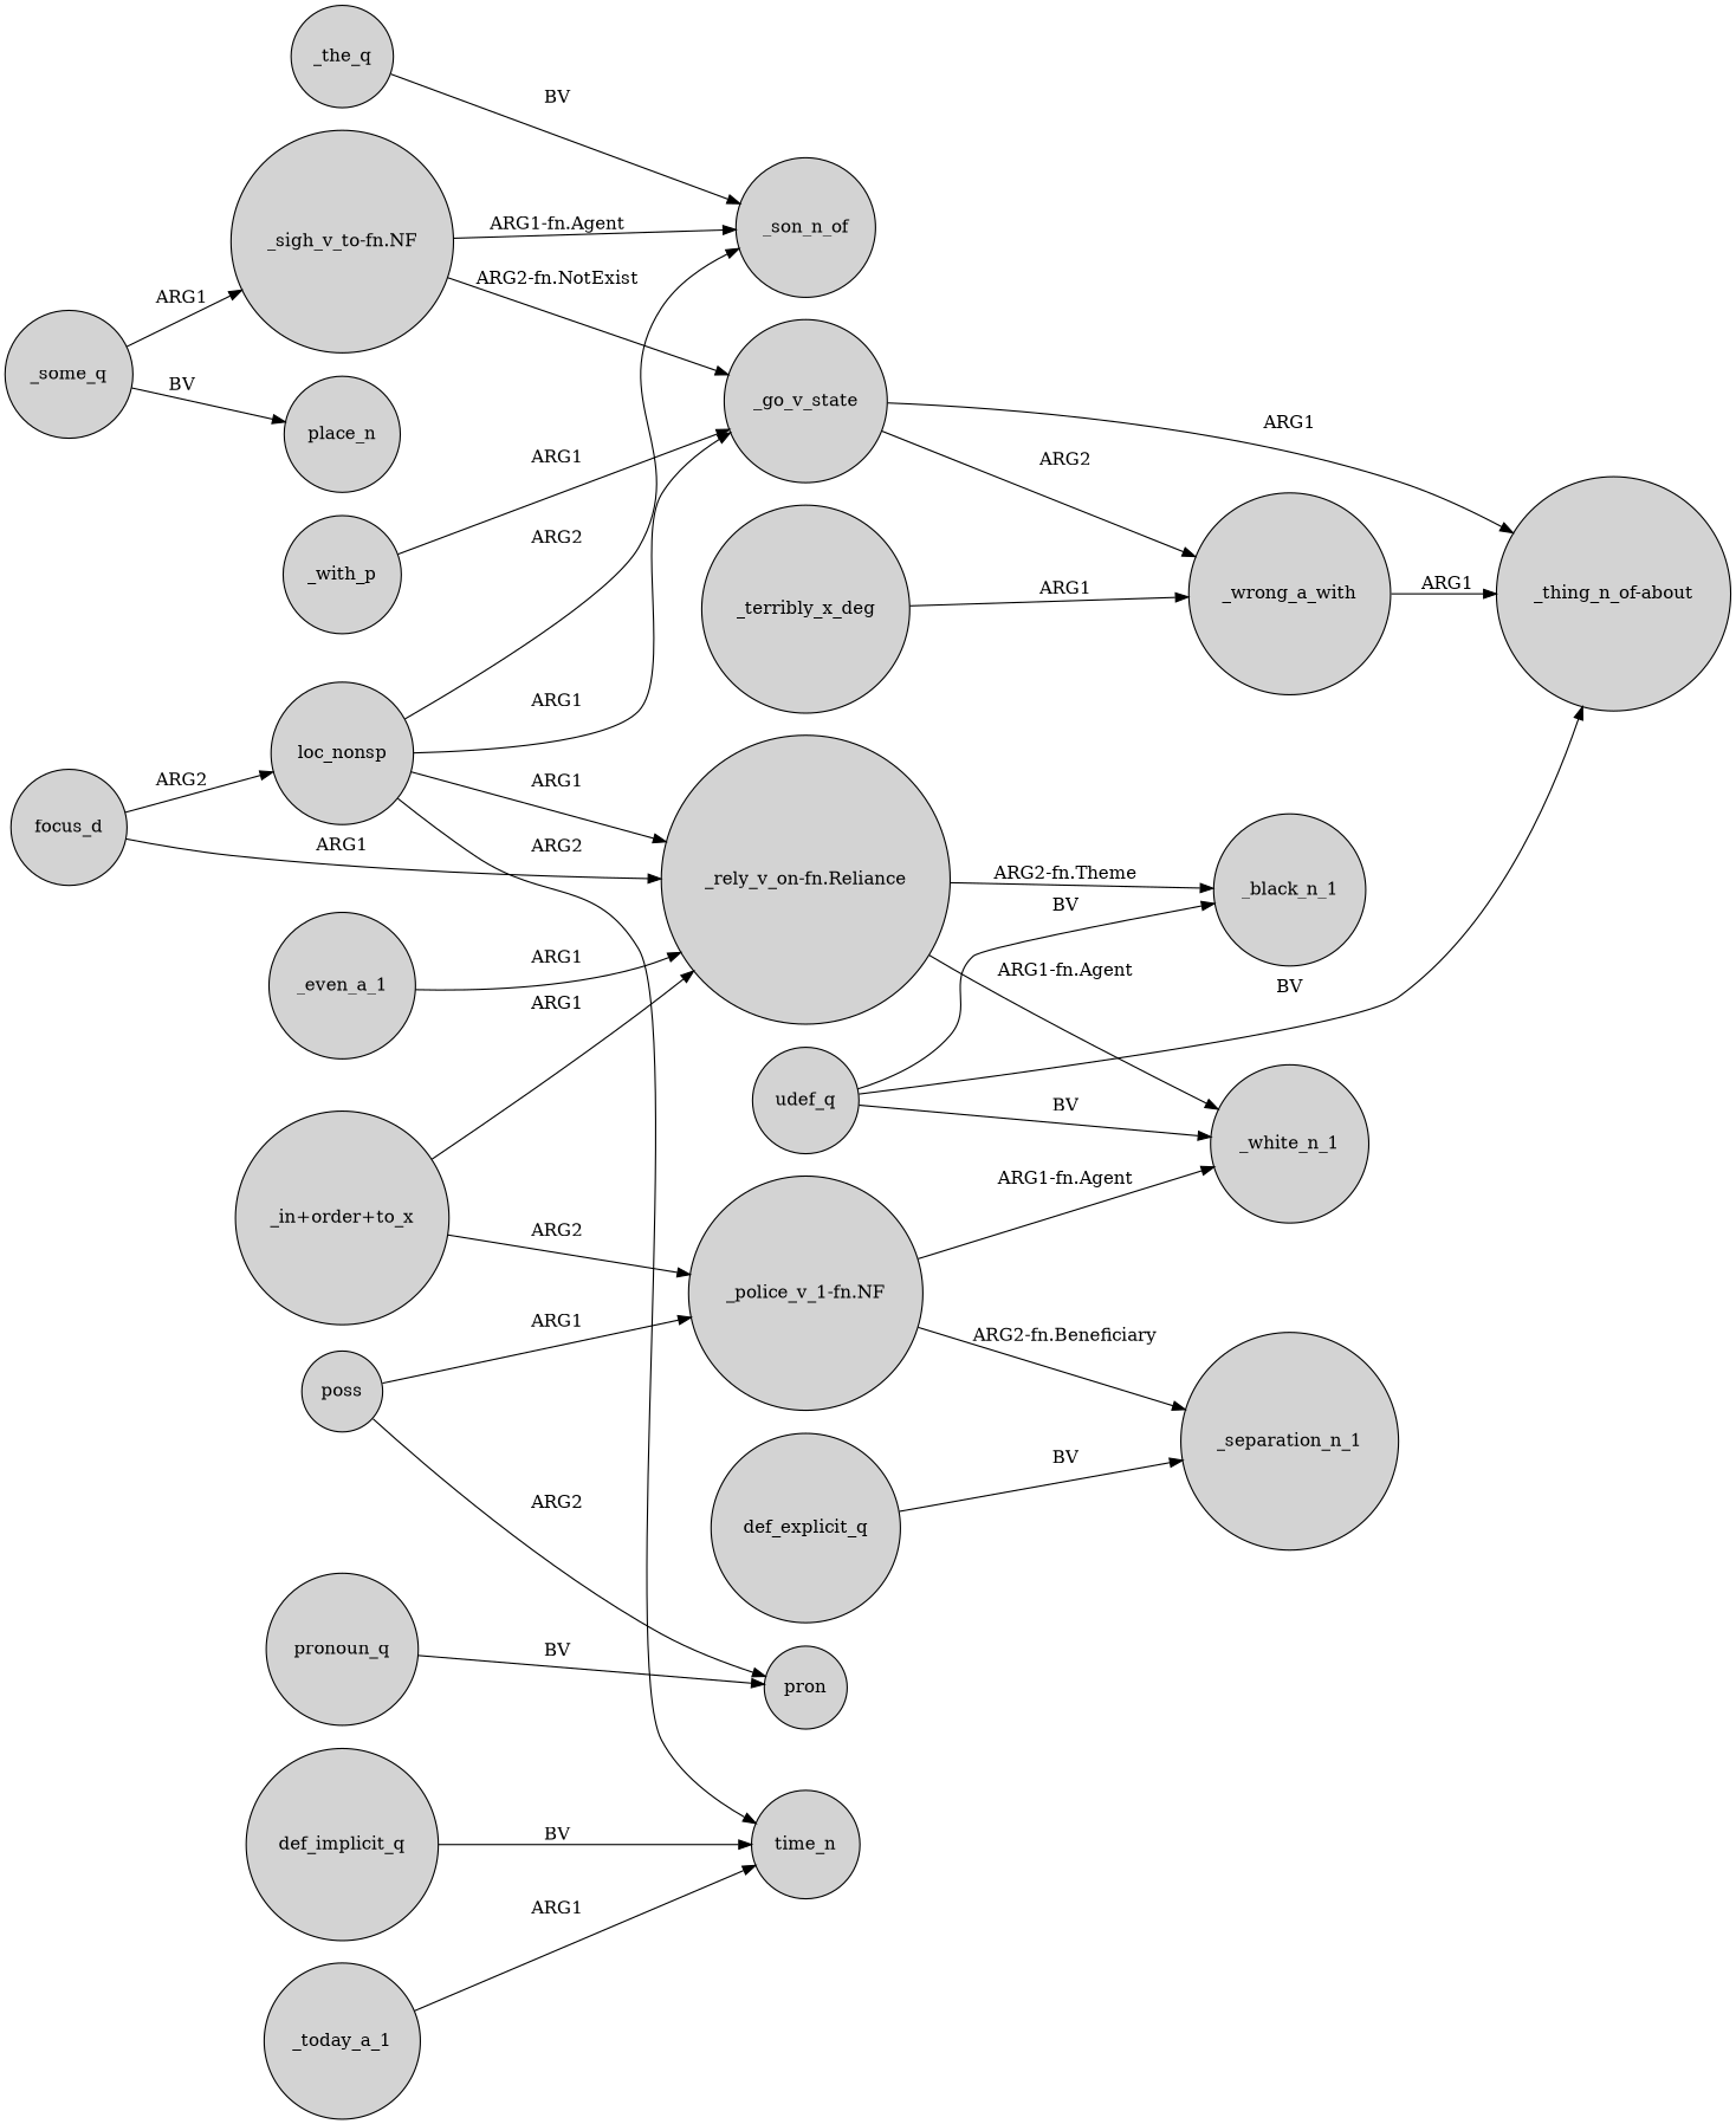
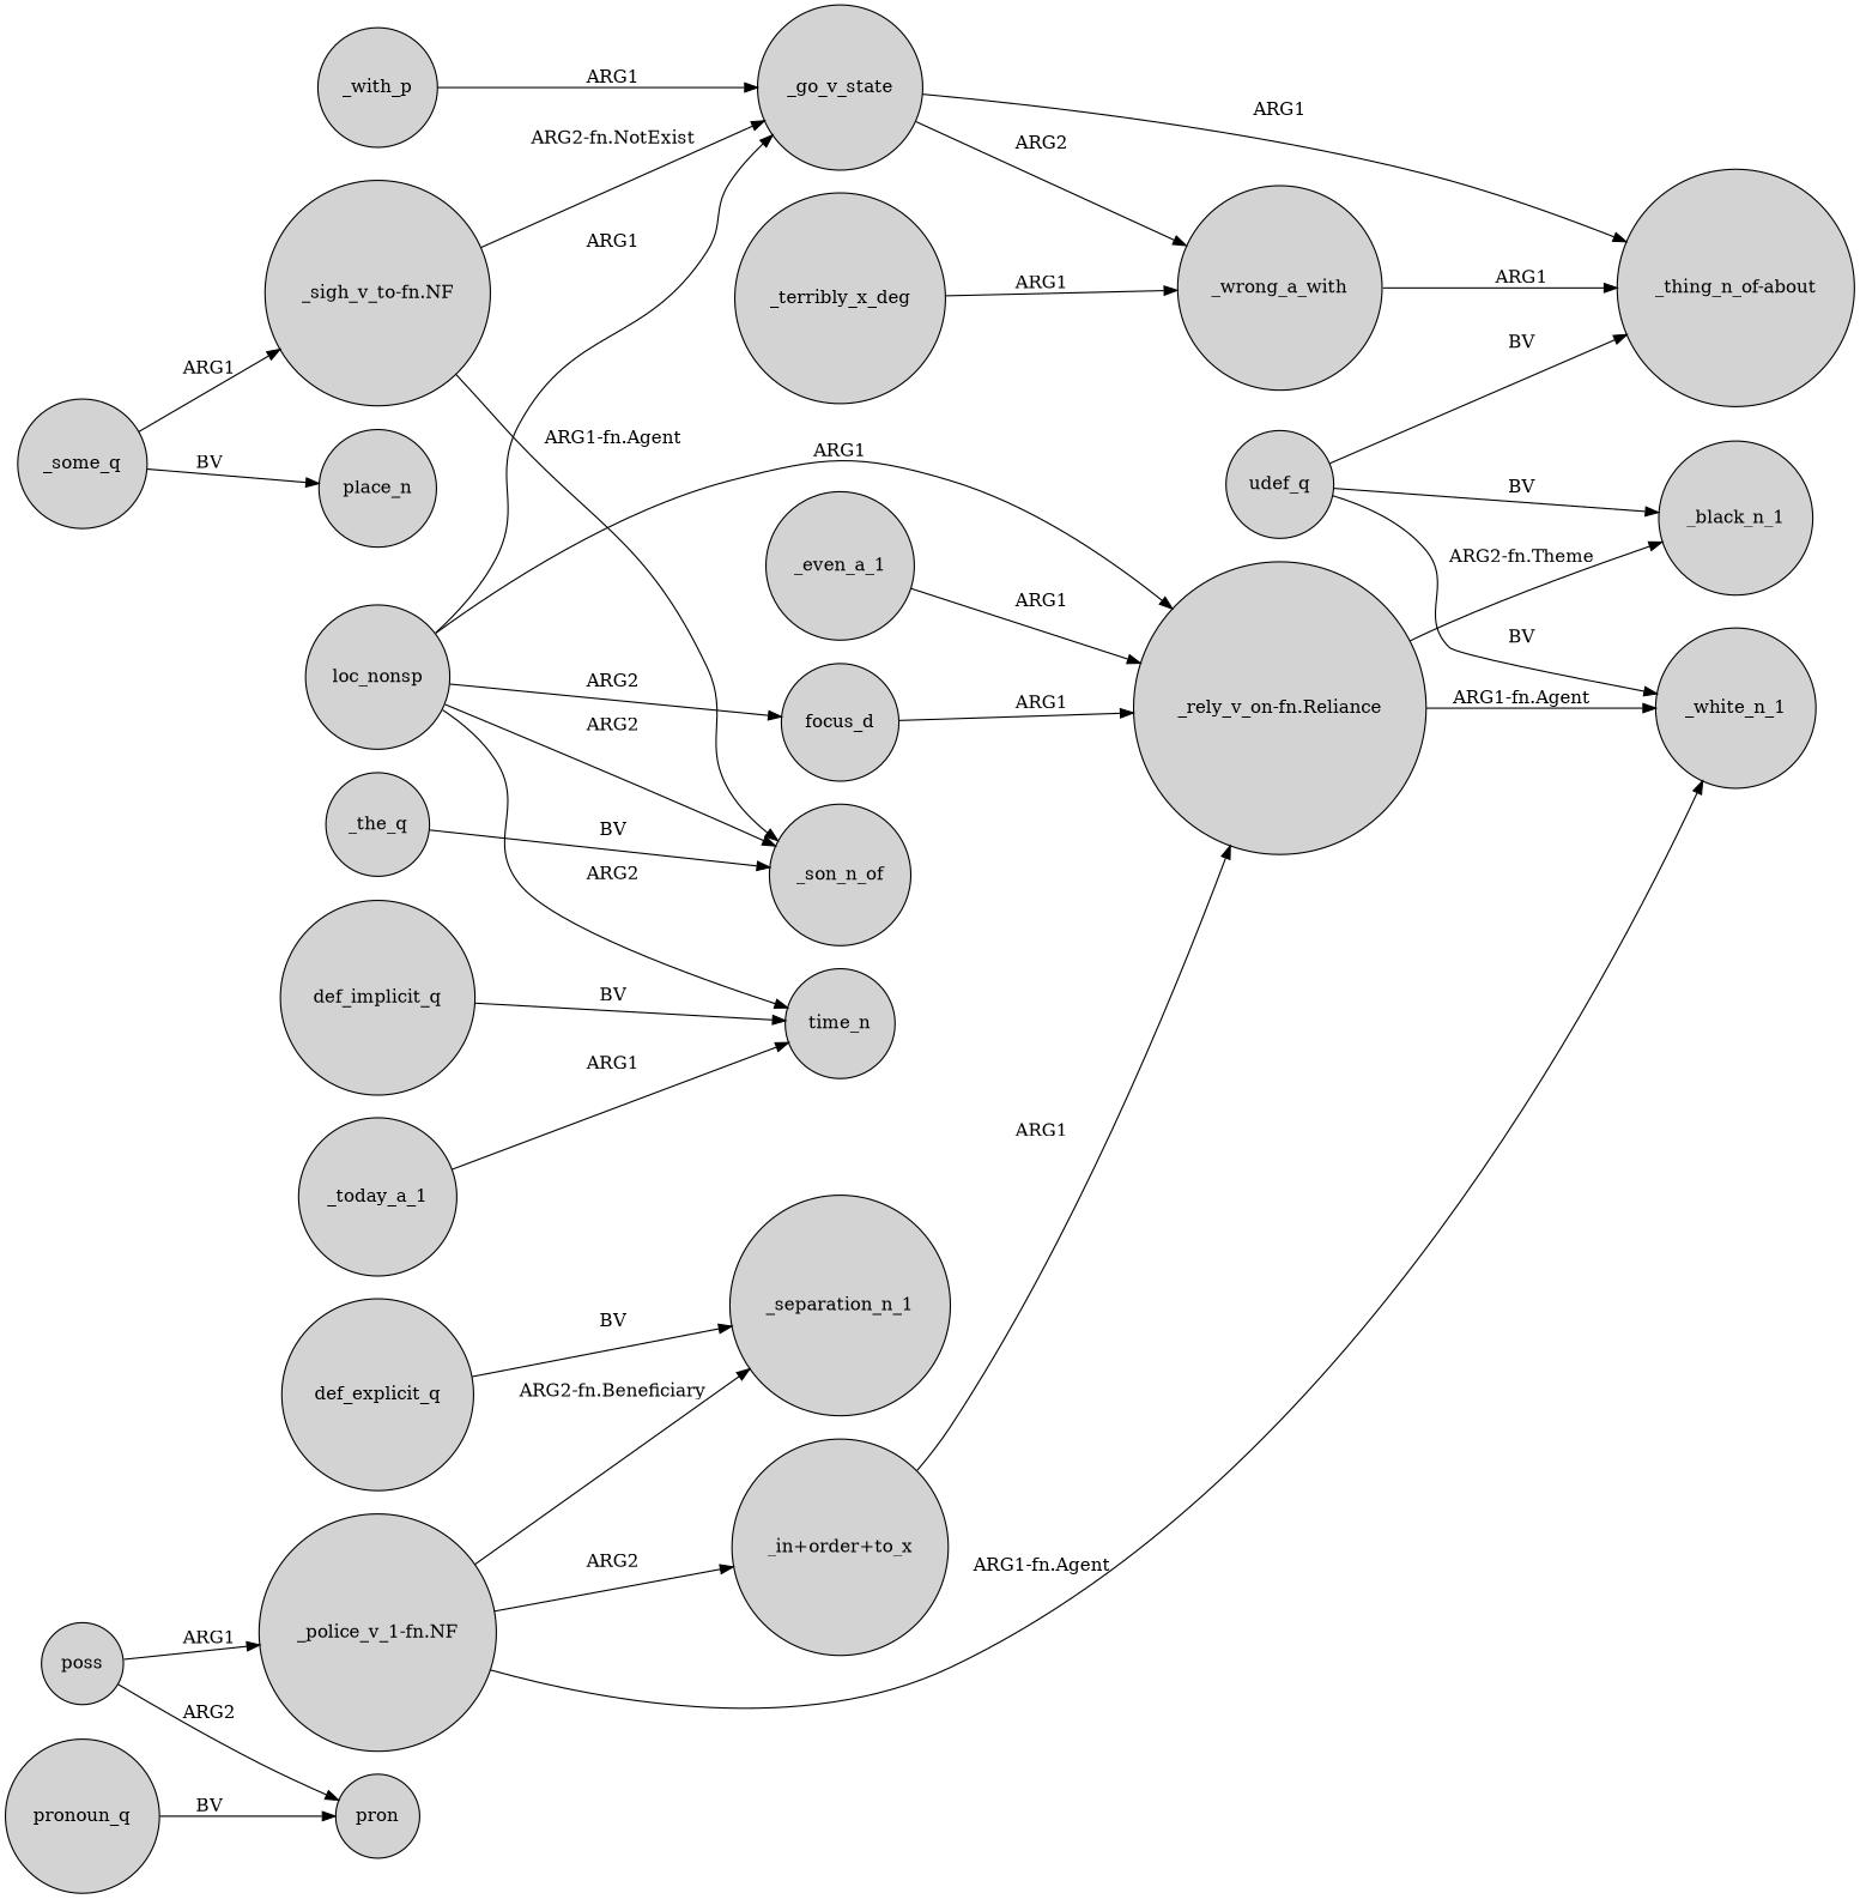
  digraph {
    rankdir=LR
    node [shape=circle style=filled]
    focus_d
    loc_nonsp
    "_rely_v_on-fn.Reliance"
    time_n
    _go_v_state
    _son_n_of
    _white_n_1
    _black_n_1
    "_sigh_v_to-fn.NF"
    "_thing_n_of-about"
    _wrong_a_with
    udef_q
    "_in+order+to_x"
    "_police_v_1-fn.NF"
    _separation_n_1
    _today_a_1
    poss
    pron
    _with_p
    _even_a_1
    _some_q
    place_n
    _terribly_x_deg
    pronoun_q
    _the_q
    def_implicit_q
    def_explicit_q
-   focus_d -> loc_nonsp [label=ARG2]
+   loc_nonsp -> focus_d [label=ARG2]
    focus_d -> "_rely_v_on-fn.Reliance" [label=ARG1]
    loc_nonsp -> "_rely_v_on-fn.Reliance" [label=ARG1]
    loc_nonsp -> time_n [label=ARG2]
    loc_nonsp -> _go_v_state [label=ARG1]
    loc_nonsp -> _son_n_of [label=ARG2]
    "_rely_v_on-fn.Reliance" -> _white_n_1 [label="ARG1-fn.Agent"]
    "_rely_v_on-fn.Reliance" -> _black_n_1 [label="ARG2-fn.Theme"]
    _go_v_state -> "_thing_n_of-about" [label=ARG1]
    _go_v_state -> _wrong_a_with [label=ARG2]
    "_sigh_v_to-fn.NF" -> _go_v_state [label="ARG2-fn.NotExist"]
    "_sigh_v_to-fn.NF" -> _son_n_of [label="ARG1-fn.Agent"]
    _wrong_a_with -> "_thing_n_of-about" [label=ARG1]
    udef_q -> _white_n_1 [label=BV]
    udef_q -> _black_n_1 [label=BV]
    udef_q -> "_thing_n_of-about" [label=BV]
    "_in+order+to_x" -> "_rely_v_on-fn.Reliance" [label=ARG1]
-   "_in+order+to_x" -> "_police_v_1-fn.NF" [label=ARG2]
+   "_police_v_1-fn.NF" -> "_in+order+to_x" [label=ARG2]
    "_police_v_1-fn.NF" -> _white_n_1 [label="ARG1-fn.Agent"]
    "_police_v_1-fn.NF" -> _separation_n_1 [label="ARG2-fn.Beneficiary"]
    _today_a_1 -> time_n [label=ARG1]
    poss -> "_police_v_1-fn.NF" [label=ARG1]
    poss -> pron [label=ARG2]
    _with_p -> _go_v_state [label=ARG1]
    _even_a_1 -> "_rely_v_on-fn.Reliance" [label=ARG1]
    _some_q -> "_sigh_v_to-fn.NF" [label=ARG1]
    _some_q -> place_n [label=BV]
    _terribly_x_deg -> _wrong_a_with [label=ARG1]
    pronoun_q -> pron [label=BV]
    _the_q -> _son_n_of [label=BV]
    def_implicit_q -> time_n [label=BV]
    def_explicit_q -> _separation_n_1 [label=BV]
  }
